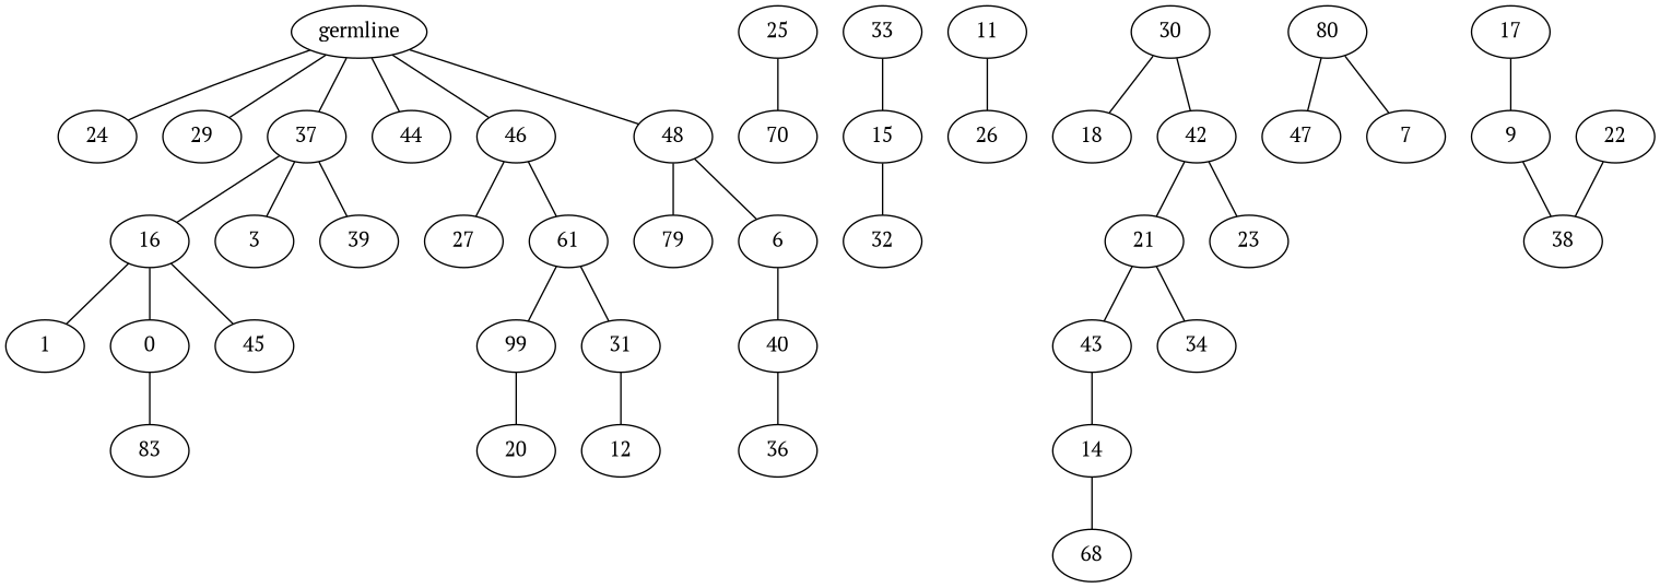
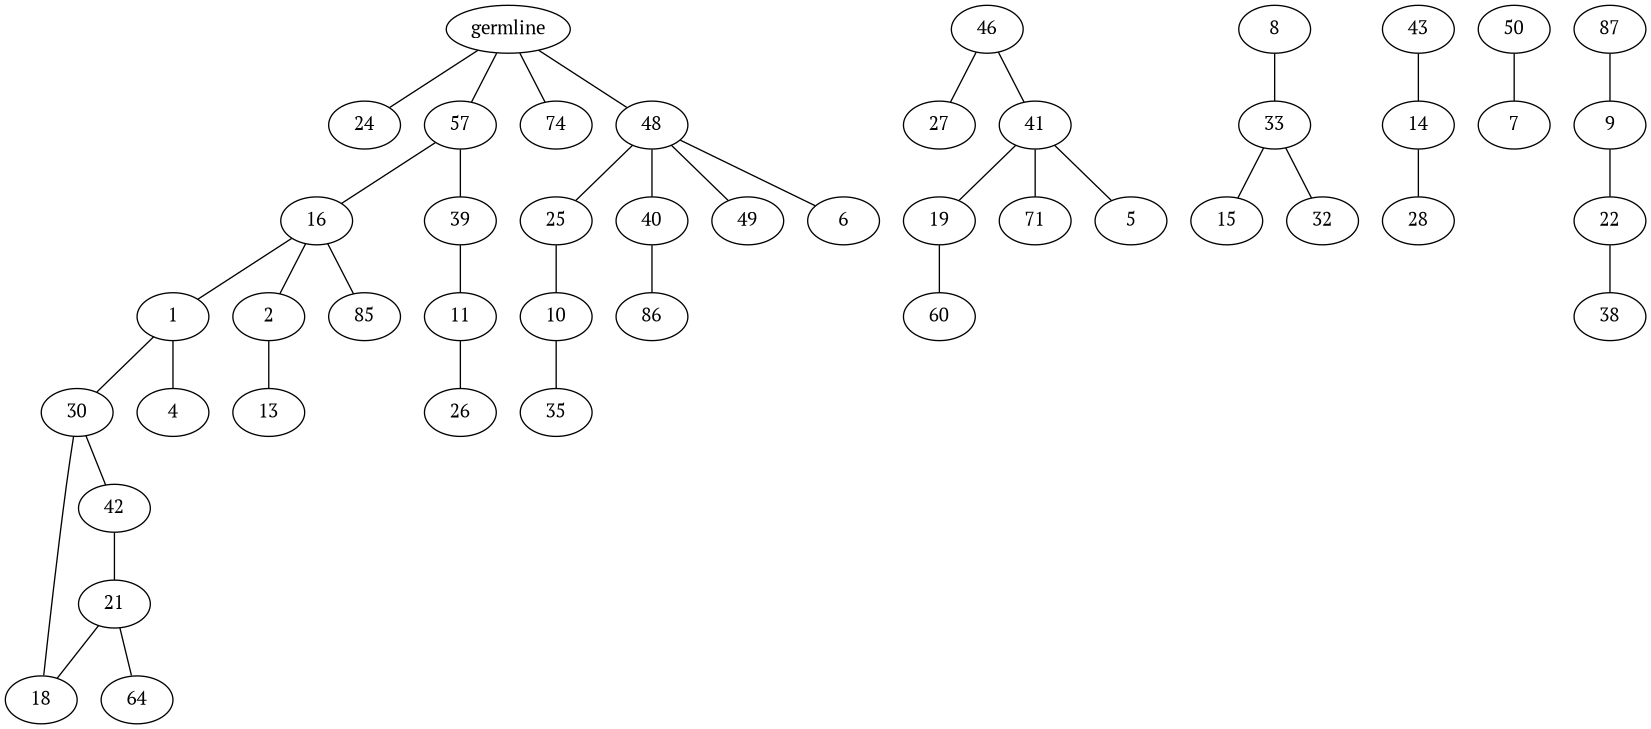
  graph {
    fontname="PT Serif"
    node [fontname="PT Serif"]
    edge [fontname="PT Serif"]
    n1 [label=germline]
    n2 [label=24]
-   n3 [label=29]
-   n4 [label=37]
-   n5 [label=44]
+   n4 [label=57]
+   n5 [label=74]
    n6 [label=46]
    n7 [label=48]
    n8 [label=16]
-   n9 [label=3]
    n10 [label=39]
    n11 [label=27]
-   n12 [label=61]
+   n12 [label=41]
    n13 [label=25]
    n14 [label=40]
-   n15 [label=79]
+   n15 [label=49]
    n16 [label=6]
+   n17 [label=8]
    n18 [label=33]
    n19 [label=1]
-   n20 [label=0]
-   n21 [label=45]
+   n20 [label=2]
+   n21 [label=85]
    n22 [label=11]
    n23 [label=30]
-   n25 [label=83]
+   n24 [label=4]
+   n25 [label=13]
    n26 [label=18]
    n27 [label=42]
    n28 [label=21]
-   n29 [label=23]
    n30 [label=43]
-   n31 [label=34]
+   n31 [label=64]
    n32 [label=14]
-   n33 [label=68]
+   n33 [label=28]
    n34 [label=26]
-   n35 [label=99]
-   n36 [label=31]
-   n38 [label=20]
-   n39 [label=12]
-   n40 [label=80]
-   n41 [label=47]
+   n35 [label=19]
+   n36 [label=71]
+   n37 [label=5]
+   n38 [label=60]
+   n40 [label=50]
    n42 [label=7]
-   n43 [label=70]
-   n44 [label=36]
-   n46 [label=17]
+   n43 [label=10]
+   n44 [label=86]
+   n45 [label=35]
+   n46 [label=87]
    n47 [label=9]
    n48 [label=15]
    n49 [label=32]
    n50 [label=22]
    n51 [label=38]
    n1 -- n2
-   n1 -- n3
    n1 -- n4
    n1 -- n5
-   n1 -- n6
    n1 -- n7
    n4 -- n8
-   n4 -- n9
    n4 -- n10
    n6 -- n11
    n6 -- n12
-   n16 -- n14
+   n7 -- n13
+   n7 -- n14
    n7 -- n15
    n7 -- n16
    n8 -- n19
    n8 -- n20
    n8 -- n21
+   n10 -- n22
    n12 -- n35
    n12 -- n36
+   n12 -- n37
    n13 -- n43
    n14 -- n44
+   n17 -- n18
    n18 -- n48
-   n48 -- n49
+   n18 -- n49
+   n19 -- n23
+   n19 -- n24
    n20 -- n25
    n22 -- n34
    n23 -- n26
    n23 -- n27
    n27 -- n28
-   n27 -- n29
-   n28 -- n30
+   n28 -- n26
    n28 -- n31
    n30 -- n32
    n32 -- n33
    n35 -- n38
-   n36 -- n39
-   n40 -- n41
    n40 -- n42
+   n43 -- n45
    n46 -- n47
-   n47 -- n51
+   n47 -- n50
    n50 -- n51
  }
